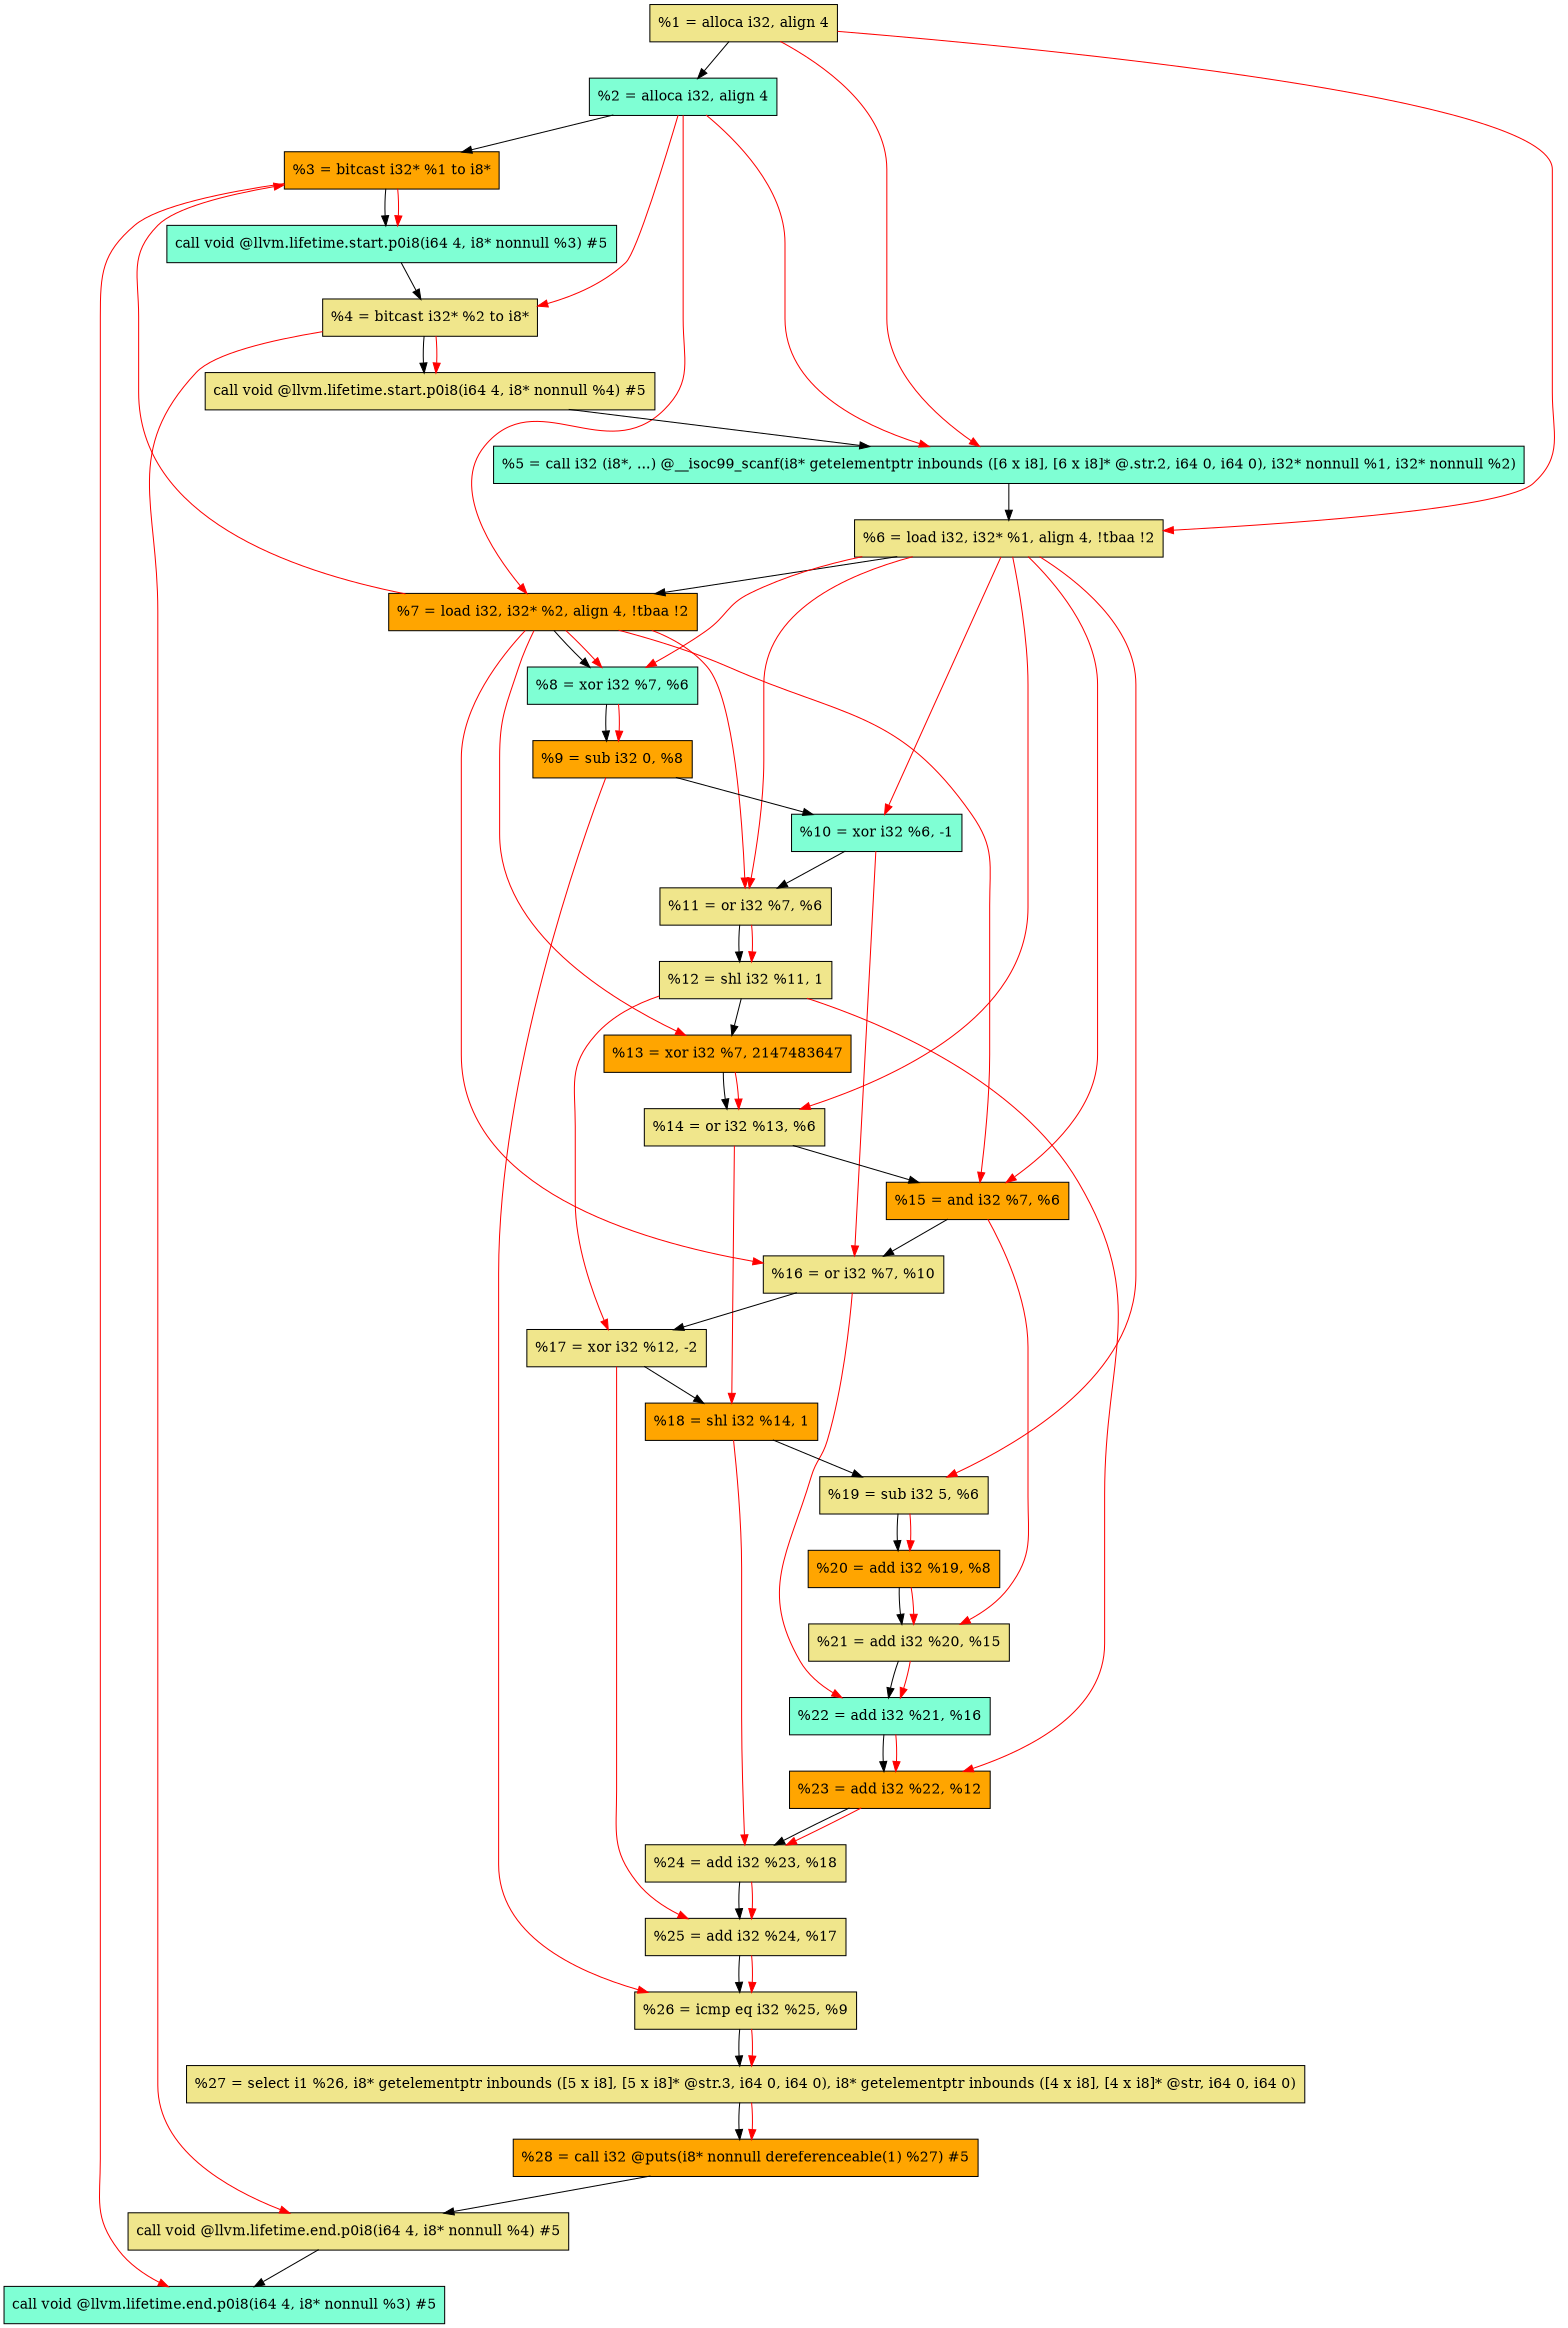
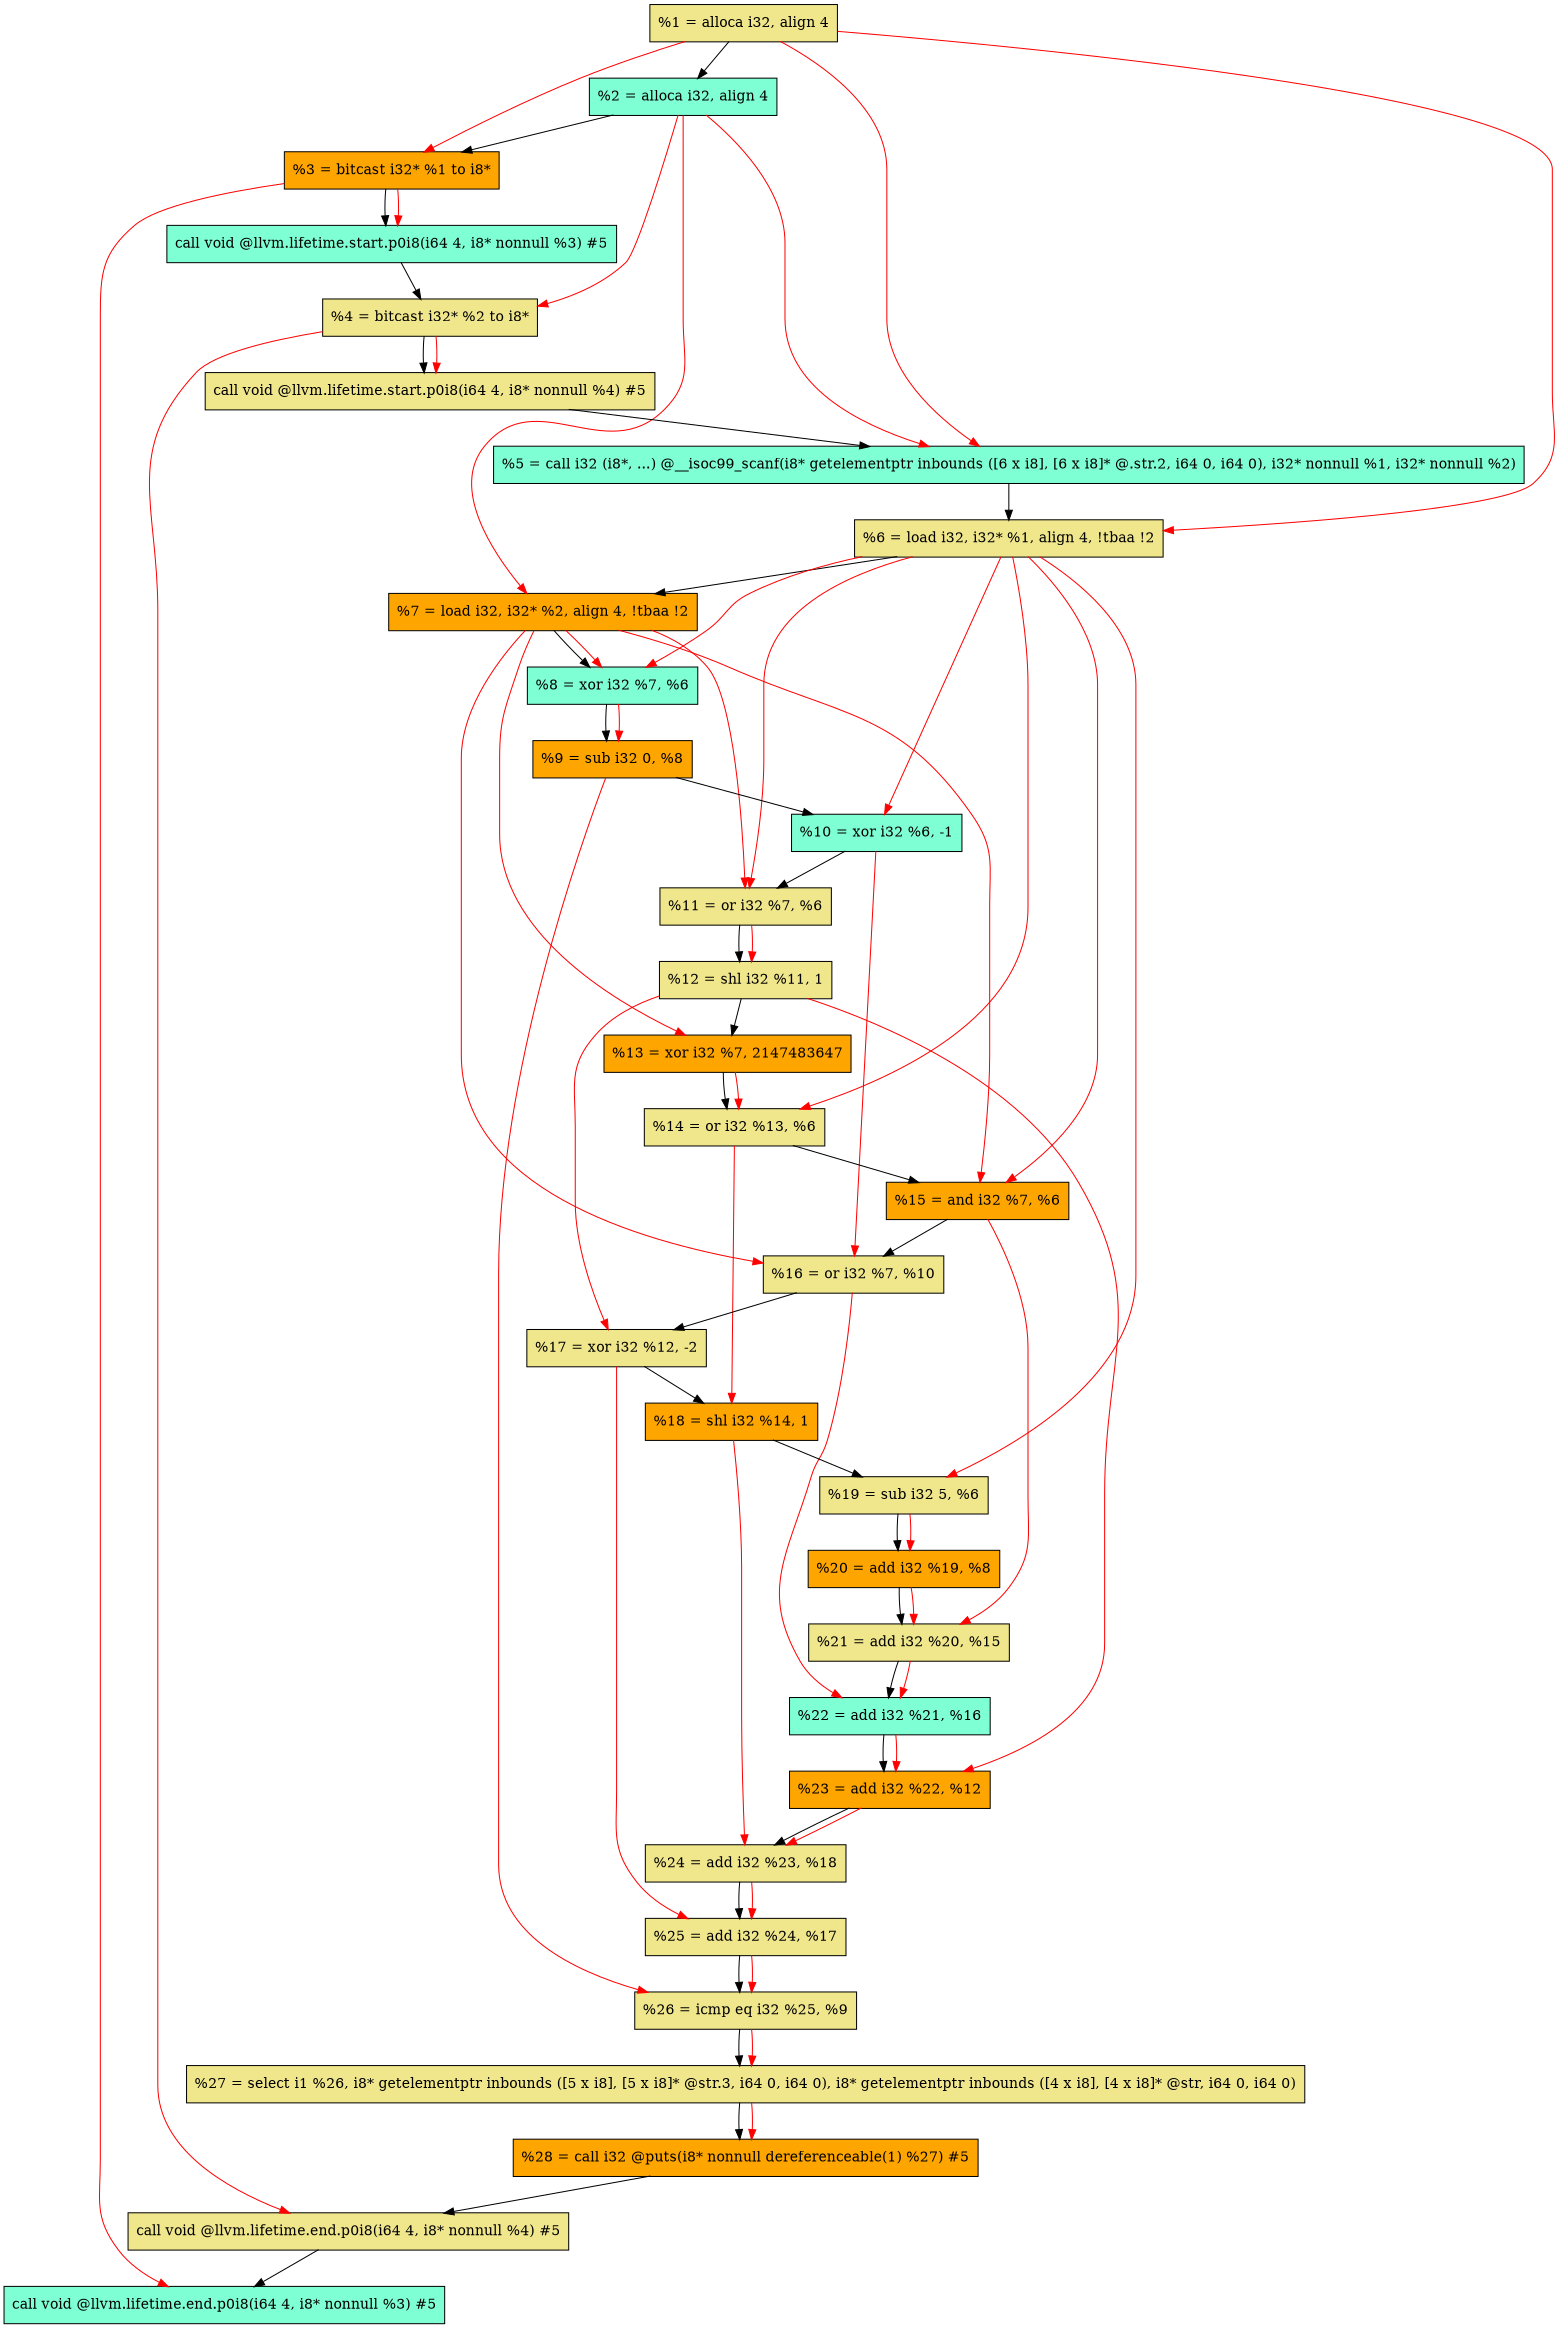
  digraph {
    node [fillcolor=khaki shape=record style=filled]
    edge [color=red]
    n1 [label="  %1 = alloca i32, align 4"]
    n2 [fillcolor=aquamarine label="  %2 = alloca i32, align 4"]
    n3 [fillcolor=orange label="  %3 = bitcast i32* %1 to i8*"]
    n4 [fillcolor=aquamarine label="  %5 = call i32 (i8*, ...) @__isoc99_scanf(i8* getelementptr inbounds ([6 x i8], [6 x i8]* @.str.2, i64 0, i64 0), i32* nonnull %1, i32* nonnull %2)"]
    n5 [label="  %6 = load i32, i32* %1, align 4, !tbaa !2"]
    n6 [label="  %4 = bitcast i32* %2 to i8*"]
    n7 [fillcolor=orange label="  %7 = load i32, i32* %2, align 4, !tbaa !2"]
    n8 [fillcolor=aquamarine label="  call void @llvm.lifetime.start.p0i8(i64 4, i8* nonnull %3) #5"]
    n9 [fillcolor=aquamarine label="  call void @llvm.lifetime.end.p0i8(i64 4, i8* nonnull %3) #5"]
    n10 [fillcolor=aquamarine label="  %8 = xor i32 %7, %6"]
    n11 [fillcolor=aquamarine label="  %10 = xor i32 %6, -1"]
    n12 [label="  %11 = or i32 %7, %6"]
    n13 [label="  %14 = or i32 %13, %6"]
    n14 [fillcolor=orange label="  %15 = and i32 %7, %6"]
    n15 [label="  %19 = sub i32 5, %6"]
    n16 [label="  call void @llvm.lifetime.start.p0i8(i64 4, i8* nonnull %4) #5"]
    n17 [label="  call void @llvm.lifetime.end.p0i8(i64 4, i8* nonnull %4) #5"]
    n18 [fillcolor=orange label="  %13 = xor i32 %7, 2147483647"]
    n19 [label="  %16 = or i32 %7, %10"]
    n20 [fillcolor=orange label="  %9 = sub i32 0, %8"]
    n21 [label="  %12 = shl i32 %11, 1"]
    n22 [fillcolor=orange label="  %18 = shl i32 %14, 1"]
    n23 [label="  %21 = add i32 %20, %15"]
    n24 [fillcolor=orange label="  %20 = add i32 %19, %8"]
    n25 [label="  %17 = xor i32 %12, -2"]
    n26 [fillcolor=aquamarine label="  %22 = add i32 %21, %16"]
    n27 [label="  %26 = icmp eq i32 %25, %9"]
    n28 [label="  %27 = select i1 %26, i8* getelementptr inbounds ([5 x i8], [5 x i8]* @str.3, i64 0, i64 0), i8* getelementptr inbounds ([4 x i8], [4 x i8]* @str, i64 0, i64 0)"]
    n29 [fillcolor=orange label="  %23 = add i32 %22, %12"]
    n30 [label="  %25 = add i32 %24, %17"]
    n31 [label="  %24 = add i32 %23, %18"]
    n32 [fillcolor=orange label="  %28 = call i32 @puts(i8* nonnull dereferenceable(1) %27) #5"]
    n1 -> n2 [color=""]
-   n7 -> n3
+   n1 -> n3
    n1 -> n4
    n1 -> n5
    n2 -> n3 [color=""]
    n2 -> n4
    n2 -> n6
    n2 -> n7
    n3 -> n8 [color=""]
    n3 -> n8
    n3 -> n9
    n4 -> n5 [color=""]
    n5 -> n7 [color=""]
    n5 -> n10
    n5 -> n11
    n5 -> n12
    n5 -> n13
    n5 -> n14
    n5 -> n15
    n6 -> n16 [color=""]
    n6 -> n16
    n6 -> n17
    n7 -> n10 [color=""]
    n7 -> n10
    n7 -> n12
    n7 -> n14
    n7 -> n18
    n7 -> n19
    n8 -> n6 [color=""]
    n10 -> n20 [color=""]
    n10 -> n20
    n11 -> n12 [color=""]
    n11 -> n19
    n12 -> n21 [color=""]
    n12 -> n21
    n13 -> n14 [color=""]
    n13 -> n22
    n14 -> n19 [color=""]
    n14 -> n23
    n15 -> n24 [color=""]
    n15 -> n24
    n16 -> n4 [color=""]
    n17 -> n9 [color=""]
    n18 -> n13 [color=""]
    n18 -> n13
    n19 -> n25 [color=""]
    n19 -> n26
    n20 -> n11 [color=""]
    n20 -> n27
    n21 -> n18 [color=""]
    n21 -> n25
    n21 -> n29
    n22 -> n15 [color=""]
    n22 -> n31
    n23 -> n26 [color=""]
    n23 -> n26
    n24 -> n23 [color=""]
    n24 -> n23
    n25 -> n22 [color=""]
    n25 -> n30
    n26 -> n29 [color=""]
    n26 -> n29
    n27 -> n28 [color=""]
    n27 -> n28
    n28 -> n32 [color=""]
    n28 -> n32
    n29 -> n31 [color=""]
    n29 -> n31
    n30 -> n27 [color=""]
    n30 -> n27
    n31 -> n30 [color=""]
    n31 -> n30
    n32 -> n17 [color=""]
  }
